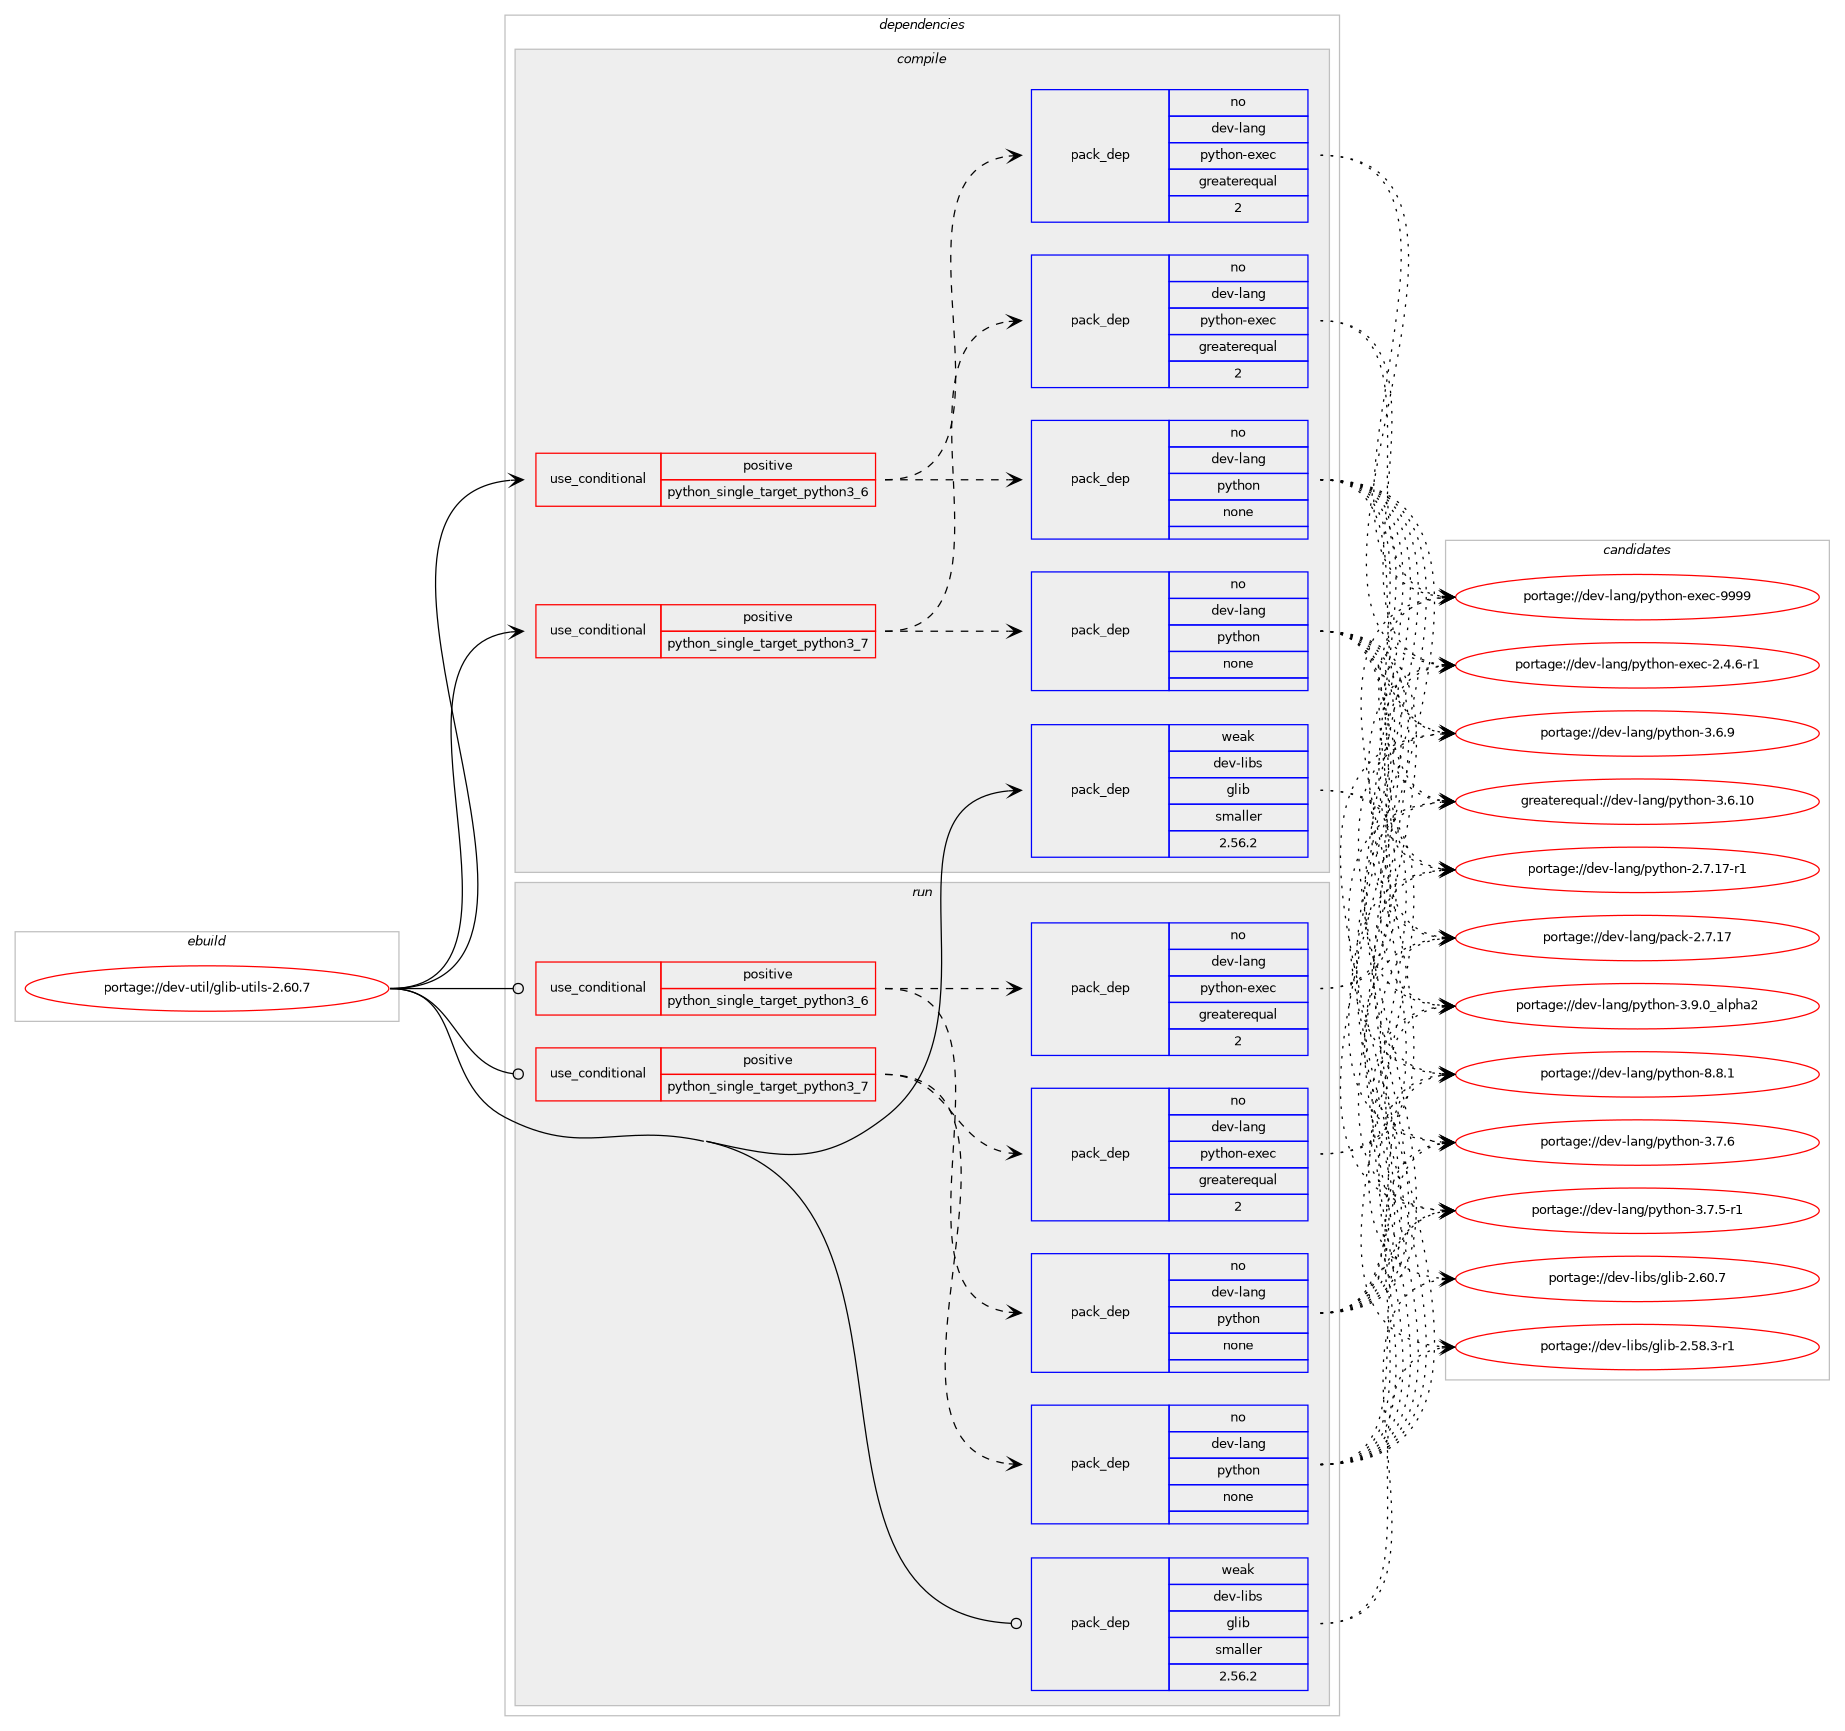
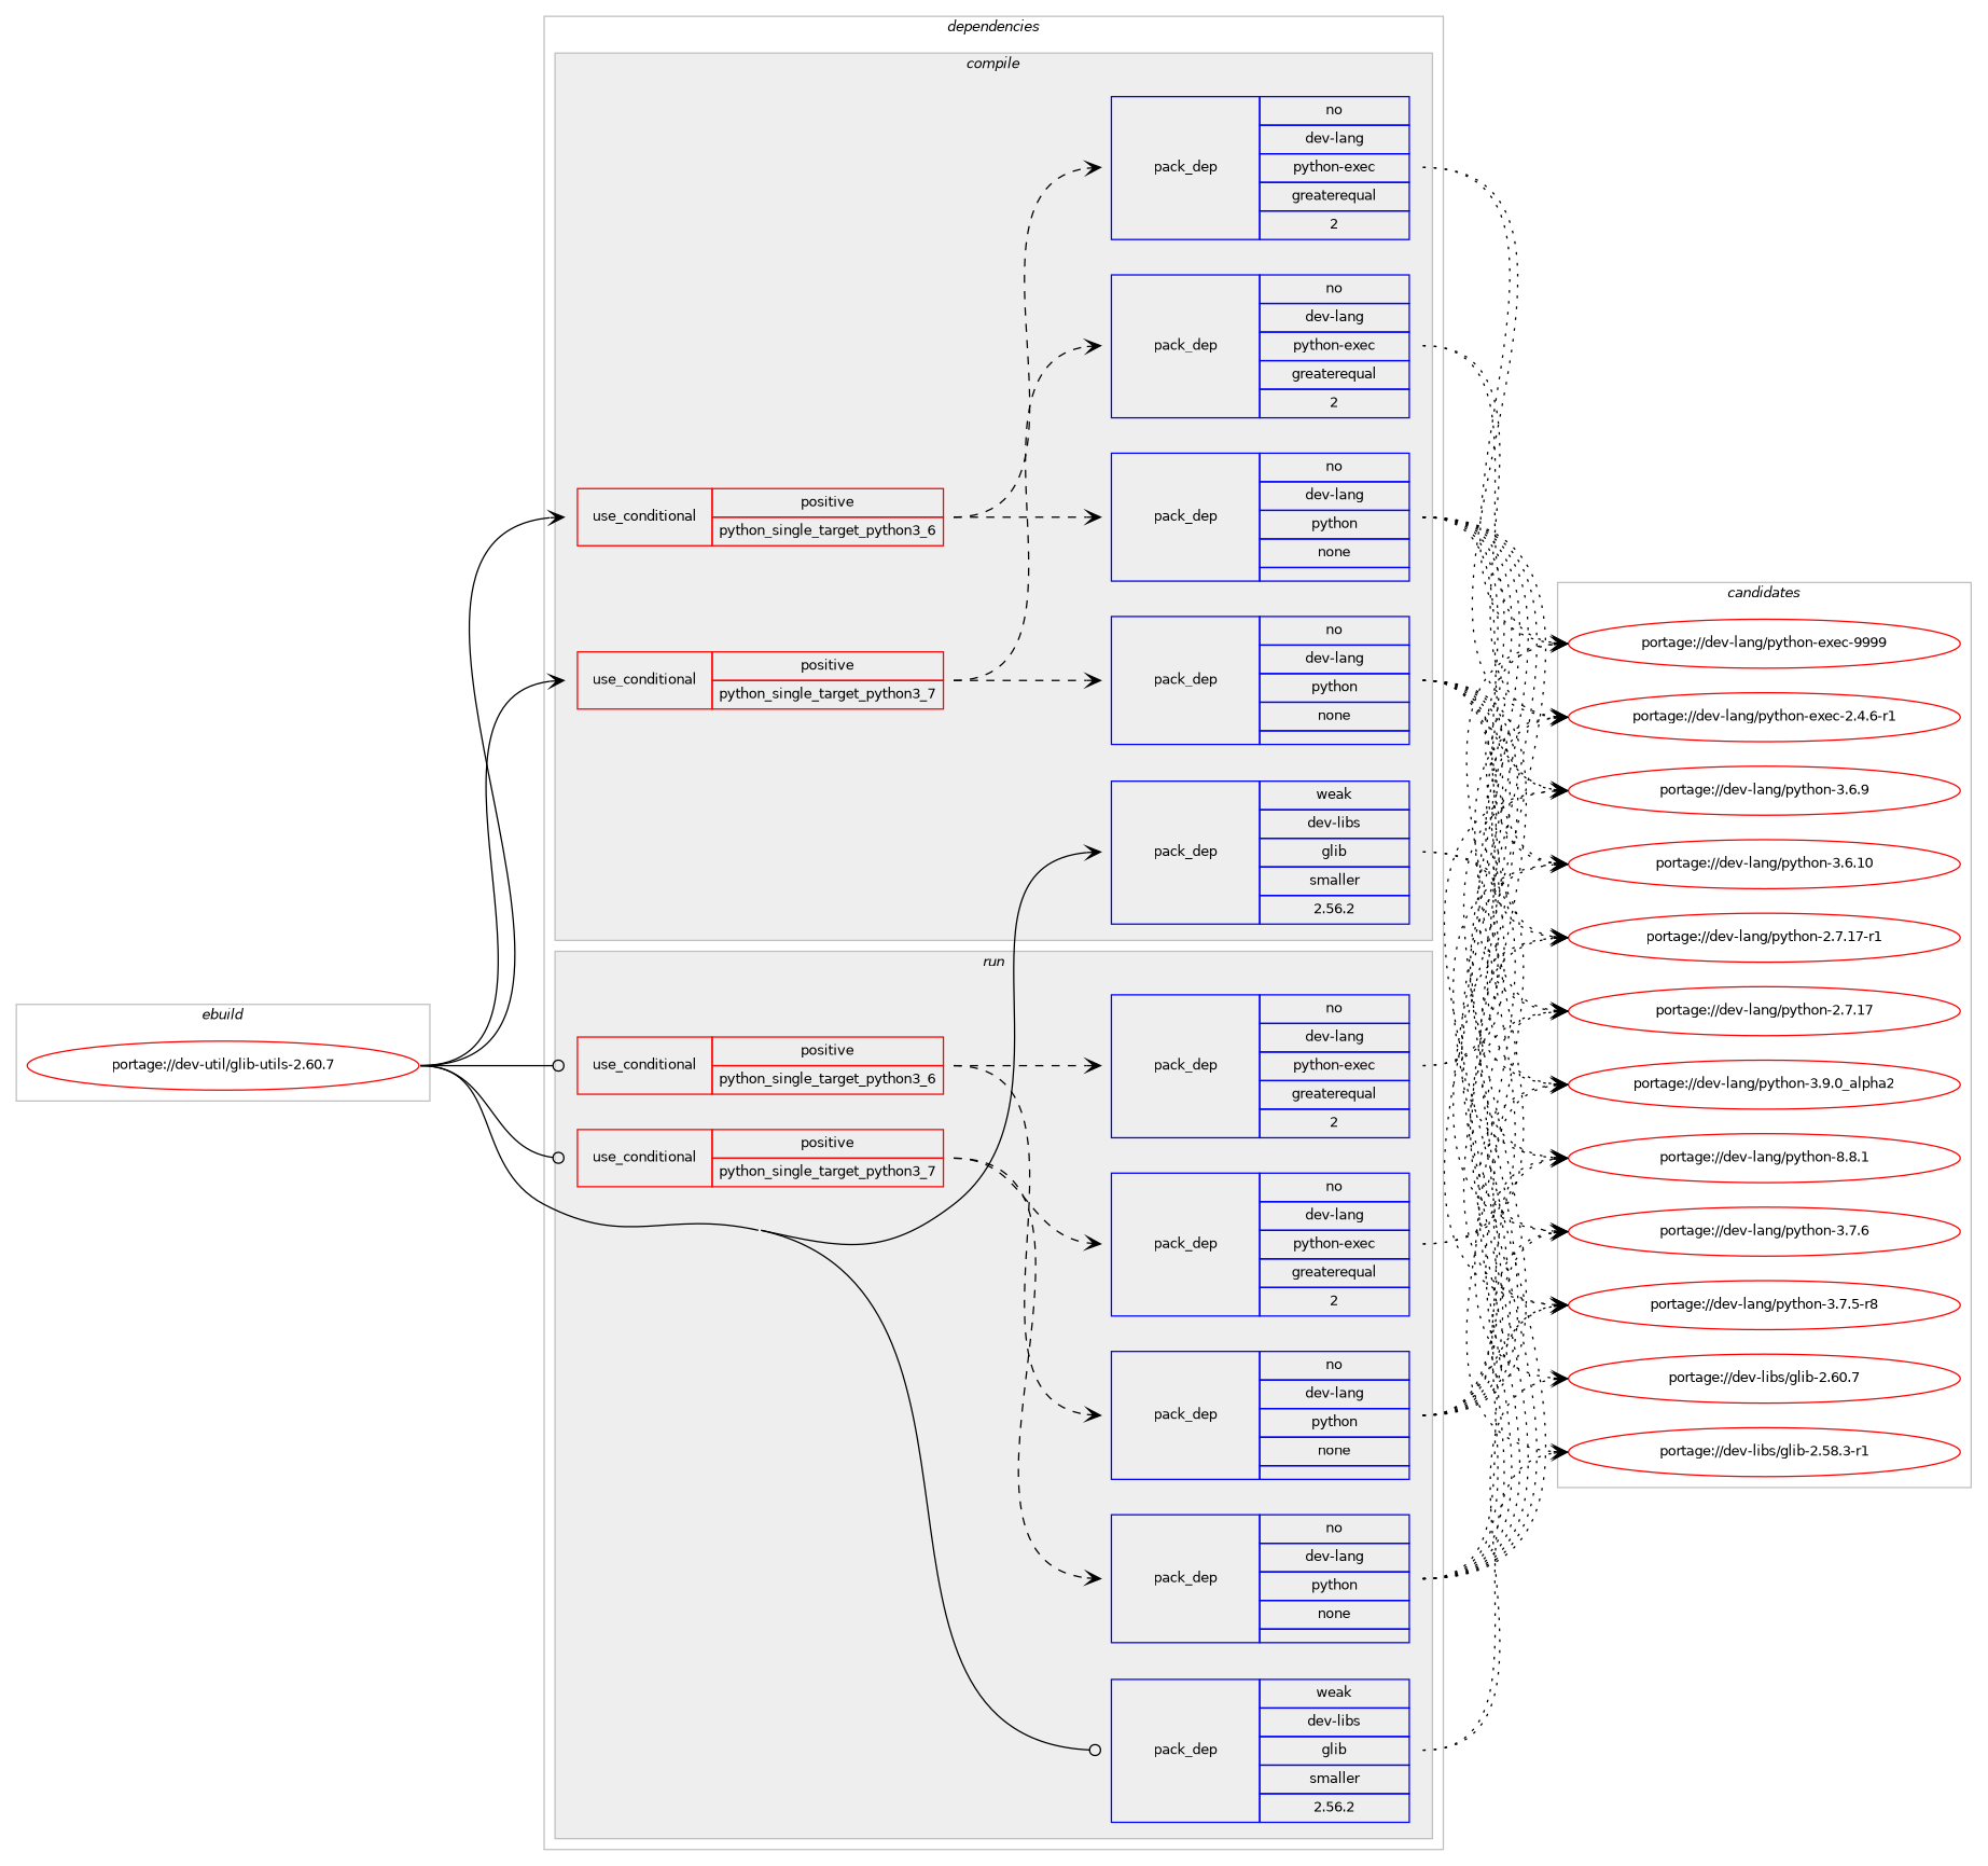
  digraph {
    compound=true
    concentrate=true
    fontname=Helvetica
    fontsize=10
    newrank=true
    rankdir=LR
    ranksep=1.5
    node [color=red fontname=Helvetica fontsize=10 shape=none]
    edge [arrowhead=vee headport=w style=dotted tailport=e weight=100]
    n1 [label="portage://dev-util/glib-utils-2.60.7" width=4 shape=""]
    n2 [color=blue label=<<TABLE BORDER="0" CELLBORDER="1" CELLSPACING="0" CELLPADDING="4" WIDTH="220"><TR><TD ROWSPAN="6" CELLPADDING="30">pack_dep</TD></TR><TR><TD WIDTH="110">no</TD></TR><TR><TD>dev-lang</TD></TR><TR><TD>python</TD></TR><TR><TD>none</TD></TR><TR><TD></TD></TR></TABLE>>]
    n3 [color=blue label=<<TABLE BORDER="0" CELLBORDER="1" CELLSPACING="0" CELLPADDING="4" WIDTH="220"><TR><TD ROWSPAN="6" CELLPADDING="30">pack_dep</TD></TR><TR><TD WIDTH="110">no</TD></TR><TR><TD>dev-lang</TD></TR><TR><TD>python-exec</TD></TR><TR><TD>greaterequal</TD></TR><TR><TD>2</TD></TR></TABLE>>]
    n4 [label=<<TABLE BORDER="0" CELLBORDER="1" CELLSPACING="0" CELLPADDING="4"><TR><TD ROWSPAN="3" CELLPADDING="10">use_conditional</TD></TR><TR><TD>positive</TD></TR><TR><TD>python_single_target_python3_6</TD></TR></TABLE>>]
    n5 [color=blue label=<<TABLE BORDER="0" CELLBORDER="1" CELLSPACING="0" CELLPADDING="4" WIDTH="220"><TR><TD ROWSPAN="6" CELLPADDING="30">pack_dep</TD></TR><TR><TD WIDTH="110">no</TD></TR><TR><TD>dev-lang</TD></TR><TR><TD>python</TD></TR><TR><TD>none</TD></TR><TR><TD></TD></TR></TABLE>>]
    n6 [color=blue label=<<TABLE BORDER="0" CELLBORDER="1" CELLSPACING="0" CELLPADDING="4" WIDTH="220"><TR><TD ROWSPAN="6" CELLPADDING="30">pack_dep</TD></TR><TR><TD WIDTH="110">no</TD></TR><TR><TD>dev-lang</TD></TR><TR><TD>python-exec</TD></TR><TR><TD>greaterequal</TD></TR><TR><TD>2</TD></TR></TABLE>>]
    n7 [label=<<TABLE BORDER="0" CELLBORDER="1" CELLSPACING="0" CELLPADDING="4"><TR><TD ROWSPAN="3" CELLPADDING="10">use_conditional</TD></TR><TR><TD>positive</TD></TR><TR><TD>python_single_target_python3_7</TD></TR></TABLE>>]
    n8 [color=blue label=<<TABLE BORDER="0" CELLBORDER="1" CELLSPACING="0" CELLPADDING="4" WIDTH="220"><TR><TD ROWSPAN="6" CELLPADDING="30">pack_dep</TD></TR><TR><TD WIDTH="110">weak</TD></TR><TR><TD>dev-libs</TD></TR><TR><TD>glib</TD></TR><TR><TD>smaller</TD></TR><TR><TD>2.56.2</TD></TR></TABLE>>]
    n9 [color=blue label=<<TABLE BORDER="0" CELLBORDER="1" CELLSPACING="0" CELLPADDING="4" WIDTH="220"><TR><TD ROWSPAN="6" CELLPADDING="30">pack_dep</TD></TR><TR><TD WIDTH="110">no</TD></TR><TR><TD>dev-lang</TD></TR><TR><TD>python</TD></TR><TR><TD>none</TD></TR><TR><TD></TD></TR></TABLE>>]
    n10 [color=blue label=<<TABLE BORDER="0" CELLBORDER="1" CELLSPACING="0" CELLPADDING="4" WIDTH="220"><TR><TD ROWSPAN="6" CELLPADDING="30">pack_dep</TD></TR><TR><TD WIDTH="110">no</TD></TR><TR><TD>dev-lang</TD></TR><TR><TD>python-exec</TD></TR><TR><TD>greaterequal</TD></TR><TR><TD>2</TD></TR></TABLE>>]
    n11 [label=<<TABLE BORDER="0" CELLBORDER="1" CELLSPACING="0" CELLPADDING="4"><TR><TD ROWSPAN="3" CELLPADDING="10">use_conditional</TD></TR><TR><TD>positive</TD></TR><TR><TD>python_single_target_python3_6</TD></TR></TABLE>>]
    n12 [color=blue label=<<TABLE BORDER="0" CELLBORDER="1" CELLSPACING="0" CELLPADDING="4" WIDTH="220"><TR><TD ROWSPAN="6" CELLPADDING="30">pack_dep</TD></TR><TR><TD WIDTH="110">no</TD></TR><TR><TD>dev-lang</TD></TR><TR><TD>python</TD></TR><TR><TD>none</TD></TR><TR><TD></TD></TR></TABLE>>]
    n13 [color=blue label=<<TABLE BORDER="0" CELLBORDER="1" CELLSPACING="0" CELLPADDING="4" WIDTH="220"><TR><TD ROWSPAN="6" CELLPADDING="30">pack_dep</TD></TR><TR><TD WIDTH="110">no</TD></TR><TR><TD>dev-lang</TD></TR><TR><TD>python-exec</TD></TR><TR><TD>greaterequal</TD></TR><TR><TD>2</TD></TR></TABLE>>]
    n14 [label=<<TABLE BORDER="0" CELLBORDER="1" CELLSPACING="0" CELLPADDING="4"><TR><TD ROWSPAN="3" CELLPADDING="10">use_conditional</TD></TR><TR><TD>positive</TD></TR><TR><TD>python_single_target_python3_7</TD></TR></TABLE>>]
    n15 [color=blue label=<<TABLE BORDER="0" CELLBORDER="1" CELLSPACING="0" CELLPADDING="4" WIDTH="220"><TR><TD ROWSPAN="6" CELLPADDING="30">pack_dep</TD></TR><TR><TD WIDTH="110">weak</TD></TR><TR><TD>dev-libs</TD></TR><TR><TD>glib</TD></TR><TR><TD>smaller</TD></TR><TR><TD>2.56.2</TD></TR></TABLE>>]
    n16 [label="portage://dev-lang/python-3.9.0_alpha2" width=4 shape=""]
    n17 [label="portage://dev-lang/python-8.8.1" width=4 shape=""]
    n18 [label="portage://dev-lang/python-3.7.6" width=4 shape=""]
-   n19 [label="portage://dev-lang/python-3.7.5-r1" width=4 shape=""]
+   n19 [label="portage://dev-lang/python-3.7.5-r8" width=4 shape=""]
    n20 [label="portage://dev-lang/python-3.6.9" width=4 shape=""]
-   n21 [label="greaterequal://dev-lang/python-3.6.10" width=4 shape=""]
+   n21 [label="portage://dev-lang/python-3.6.10" width=4 shape=""]
    n22 [label="portage://dev-lang/python-2.7.17-r1" width=4 shape=""]
-   n23 [label="portage://dev-lang/pack-2.7.17" width=4 shape=""]
+   n23 [label="portage://dev-lang/python-2.7.17" width=4 shape=""]
    n24 [label="portage://dev-lang/python-exec-9999" width=4 shape=""]
    n25 [label="portage://dev-lang/python-exec-2.4.6-r1" width=4 shape=""]
    n26 [label="portage://dev-libs/glib-2.60.7" width=4 shape=""]
    n27 [label="portage://dev-libs/glib-2.58.3-r1" width=4 shape=""]
    subgraph cluster_1 {
      color=gray
      label=<<i>ebuild</i>>
      n1
    }
    subgraph cluster_2 {
      color=gray
      label=<<i>dependencies</i>>
      subgraph cluster_3 {
        color=gray
        fillcolor="#eeeeee"
        label=<<i>compile</i>>
        style=filled
        subgraph sub_4 {
          color=gray
          fillcolor="#eeeeee"
          label=<<i>compile</i>>
          style=filled
          n4
          subgraph sub_5 {
            color=gray
            fillcolor="#eeeeee"
            label=<<i>compile</i>>
            style=filled
            n2
          }
          subgraph sub_6 {
            color=gray
            fillcolor="#eeeeee"
            label=<<i>compile</i>>
            style=filled
            n3
          }
        }
        subgraph sub_7 {
          color=gray
          fillcolor="#eeeeee"
          label=<<i>compile</i>>
          style=filled
          n7
          subgraph sub_8 {
            color=gray
            fillcolor="#eeeeee"
            label=<<i>compile</i>>
            style=filled
            n5
          }
          subgraph sub_9 {
            color=gray
            fillcolor="#eeeeee"
            label=<<i>compile</i>>
            style=filled
            n6
          }
        }
        subgraph sub_10 {
          color=gray
          fillcolor="#eeeeee"
          label=<<i>compile</i>>
          style=filled
          n8
        }
      }
      subgraph cluster_11 {
        color=gray
        fillcolor="#eeeeee"
        label=<<i>compile and run</i>>
        style=filled
      }
      subgraph cluster_12 {
        color=gray
        fillcolor="#eeeeee"
        label=<<i>run</i>>
        style=filled
        subgraph sub_13 {
          color=gray
          fillcolor="#eeeeee"
          label=<<i>run</i>>
          style=filled
          n11
          subgraph sub_14 {
            color=gray
            fillcolor="#eeeeee"
            label=<<i>run</i>>
            style=filled
            n9
          }
          subgraph sub_15 {
            color=gray
            fillcolor="#eeeeee"
            label=<<i>run</i>>
            style=filled
            n10
          }
        }
        subgraph sub_16 {
          color=gray
          fillcolor="#eeeeee"
          label=<<i>run</i>>
          style=filled
          n14
          subgraph sub_17 {
            color=gray
            fillcolor="#eeeeee"
            label=<<i>run</i>>
            style=filled
            n12
          }
          subgraph sub_18 {
            color=gray
            fillcolor="#eeeeee"
            label=<<i>run</i>>
            style=filled
            n13
          }
        }
        subgraph sub_19 {
          color=gray
          fillcolor="#eeeeee"
          label=<<i>run</i>>
          style=filled
          n15
        }
      }
    }
    subgraph cluster_20 {
      color=gray
      label=<<i>candidates</i>>
      rank=same
      subgraph sub_21 {
        color=black
        label=<<i>candidates</i>>
        nodesep=1
        rank=same
        n16
        n17
        n18
        n19
        n20
        n21
        n22
        n23
      }
      subgraph sub_22 {
        color=black
        label=<<i>candidates</i>>
        nodesep=1
        rank=same
        n24
        n25
      }
      subgraph sub_23 {
        color=black
        label=<<i>candidates</i>>
        nodesep=1
        rank=same
        n16
        n17
        n18
        n19
        n20
        n21
        n22
        n23
      }
      subgraph sub_24 {
        color=black
        label=<<i>candidates</i>>
        nodesep=1
        rank=same
        n24
        n25
      }
      subgraph sub_25 {
        color=black
        label=<<i>candidates</i>>
        nodesep=1
        rank=same
        n26
        n27
      }
      subgraph sub_26 {
        color=black
        label=<<i>candidates</i>>
        nodesep=1
        rank=same
        n16
        n17
        n18
        n19
        n20
        n21
        n22
        n23
      }
      subgraph sub_27 {
        color=black
        label=<<i>candidates</i>>
        nodesep=1
        rank=same
        n24
        n25
      }
      subgraph sub_28 {
        color=black
        label=<<i>candidates</i>>
        nodesep=1
        rank=same
        n16
        n17
        n18
        n19
        n20
        n21
        n22
        n23
      }
      subgraph sub_29 {
        color=black
        label=<<i>candidates</i>>
        nodesep=1
        rank=same
        n24
        n25
      }
      subgraph sub_30 {
        color=black
        label=<<i>candidates</i>>
        nodesep=1
        rank=same
        n26
        n27
      }
    }
    n1 -> n4 [style=solid weight=20]
    n1 -> n7 [style=solid weight=20]
    n1 -> n8 [style=solid weight=20]
    n1 -> n11 [arrowhead=odot style=solid weight=20]
    n1 -> n14 [arrowhead=odot style=solid weight=20]
    n1 -> n15 [arrowhead=odot style=solid weight=20]
    n2 -> n16
    n2 -> n17
    n2 -> n18
    n2 -> n19
    n2 -> n20
    n2 -> n21
    n2 -> n22
    n2 -> n23
    n3 -> n24
    n3 -> n25
    n4 -> n2 [style=dashed weight=20]
    n4 -> n3 [style=dashed weight=20]
    n5 -> n16
    n5 -> n17
    n5 -> n18
    n5 -> n19
    n5 -> n20
    n5 -> n21
    n5 -> n22
    n5 -> n23
    n6 -> n24
    n6 -> n25
    n7 -> n5 [style=dashed weight=20]
    n7 -> n6 [style=dashed weight=20]
    n8 -> n26
    n8 -> n27
    n9 -> n16
    n9 -> n17
    n9 -> n18
    n9 -> n19
    n9 -> n20
    n9 -> n21
    n9 -> n22
    n9 -> n23
    n10 -> n24
    n10 -> n25
    n11 -> n9 [style=dashed weight=20]
    n11 -> n10 [style=dashed weight=20]
    n12 -> n16
    n12 -> n17
    n12 -> n18
    n12 -> n19
    n12 -> n20
    n12 -> n21
    n12 -> n22
    n12 -> n23
    n13 -> n24
    n13 -> n25
    n14 -> n12 [style=dashed weight=20]
    n14 -> n13 [style=dashed weight=20]
    n15 -> n26
    n15 -> n27
  }
